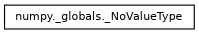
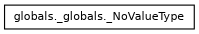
  digraph {
    rankdir=TB
-   n1 [color=black fillcolor=white fontname=Helvetica fontsize=10 height=0.2 label="numpy._globals._NoValueType" shape=record style=filled width=0.4]
+   n1 [color=black fillcolor=white fontname=Helvetica fontsize=10 height=0.2 label="globals._globals._NoValueType" shape=record style=filled width=0.4]
  }
